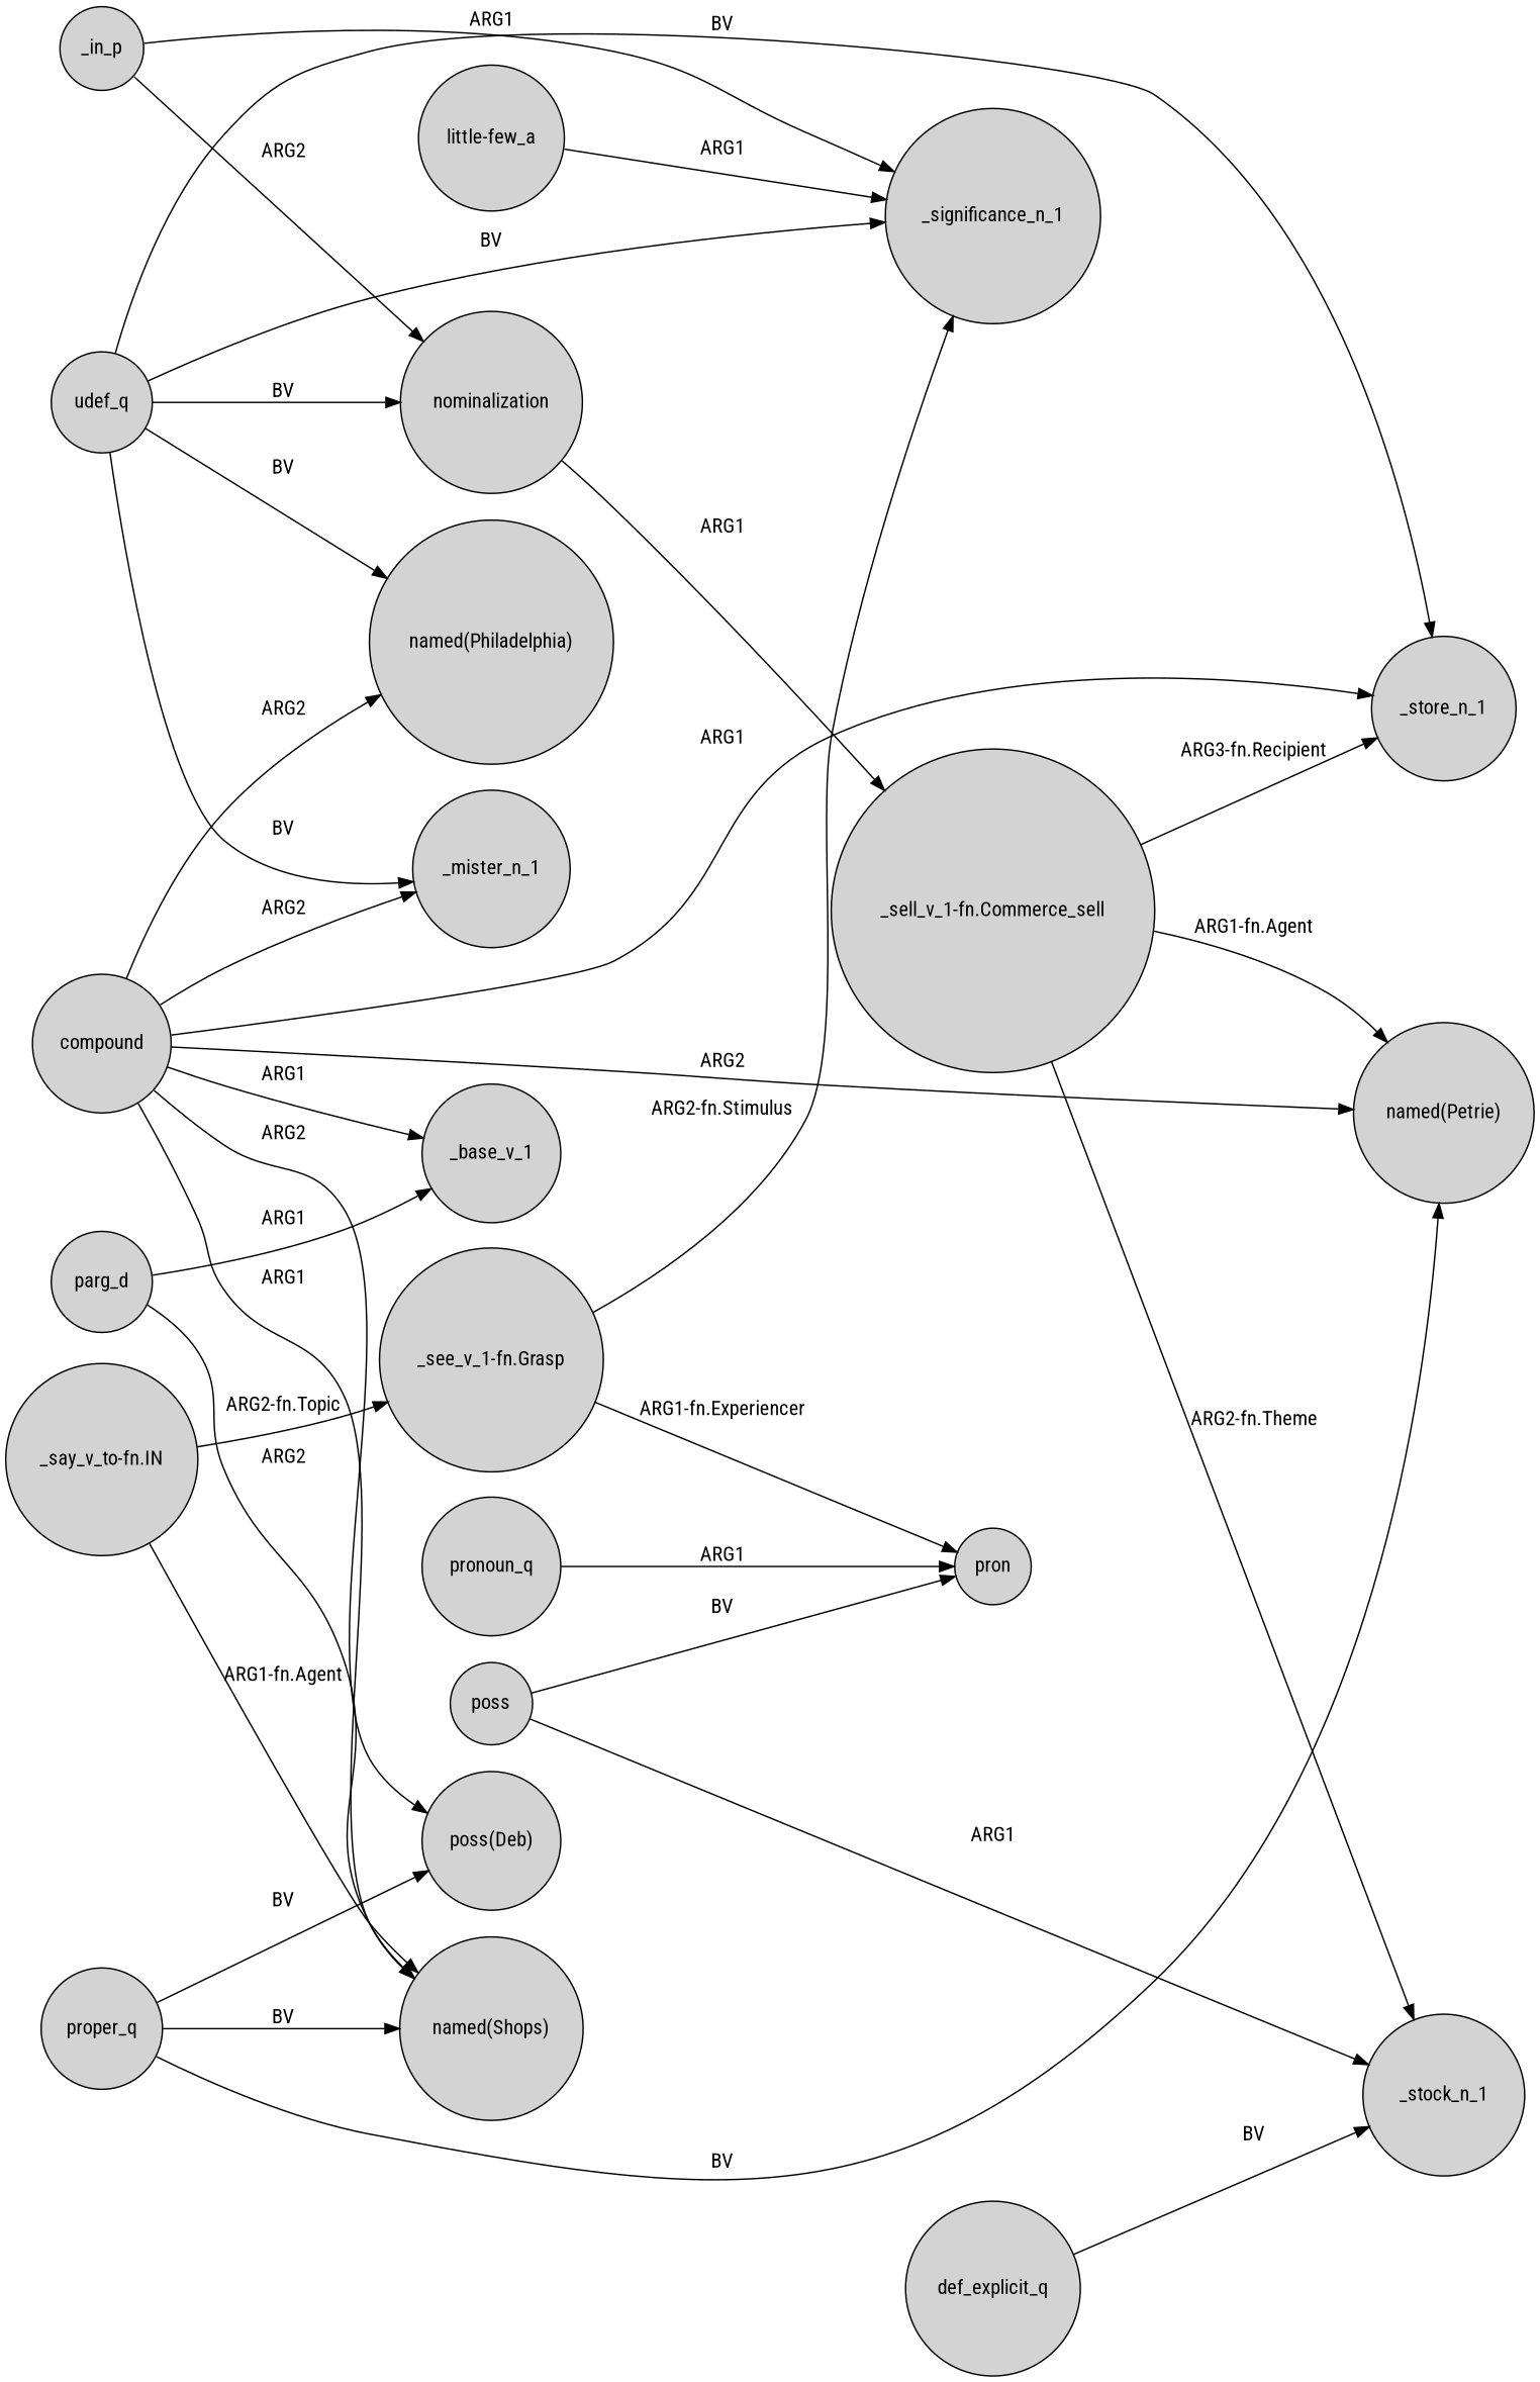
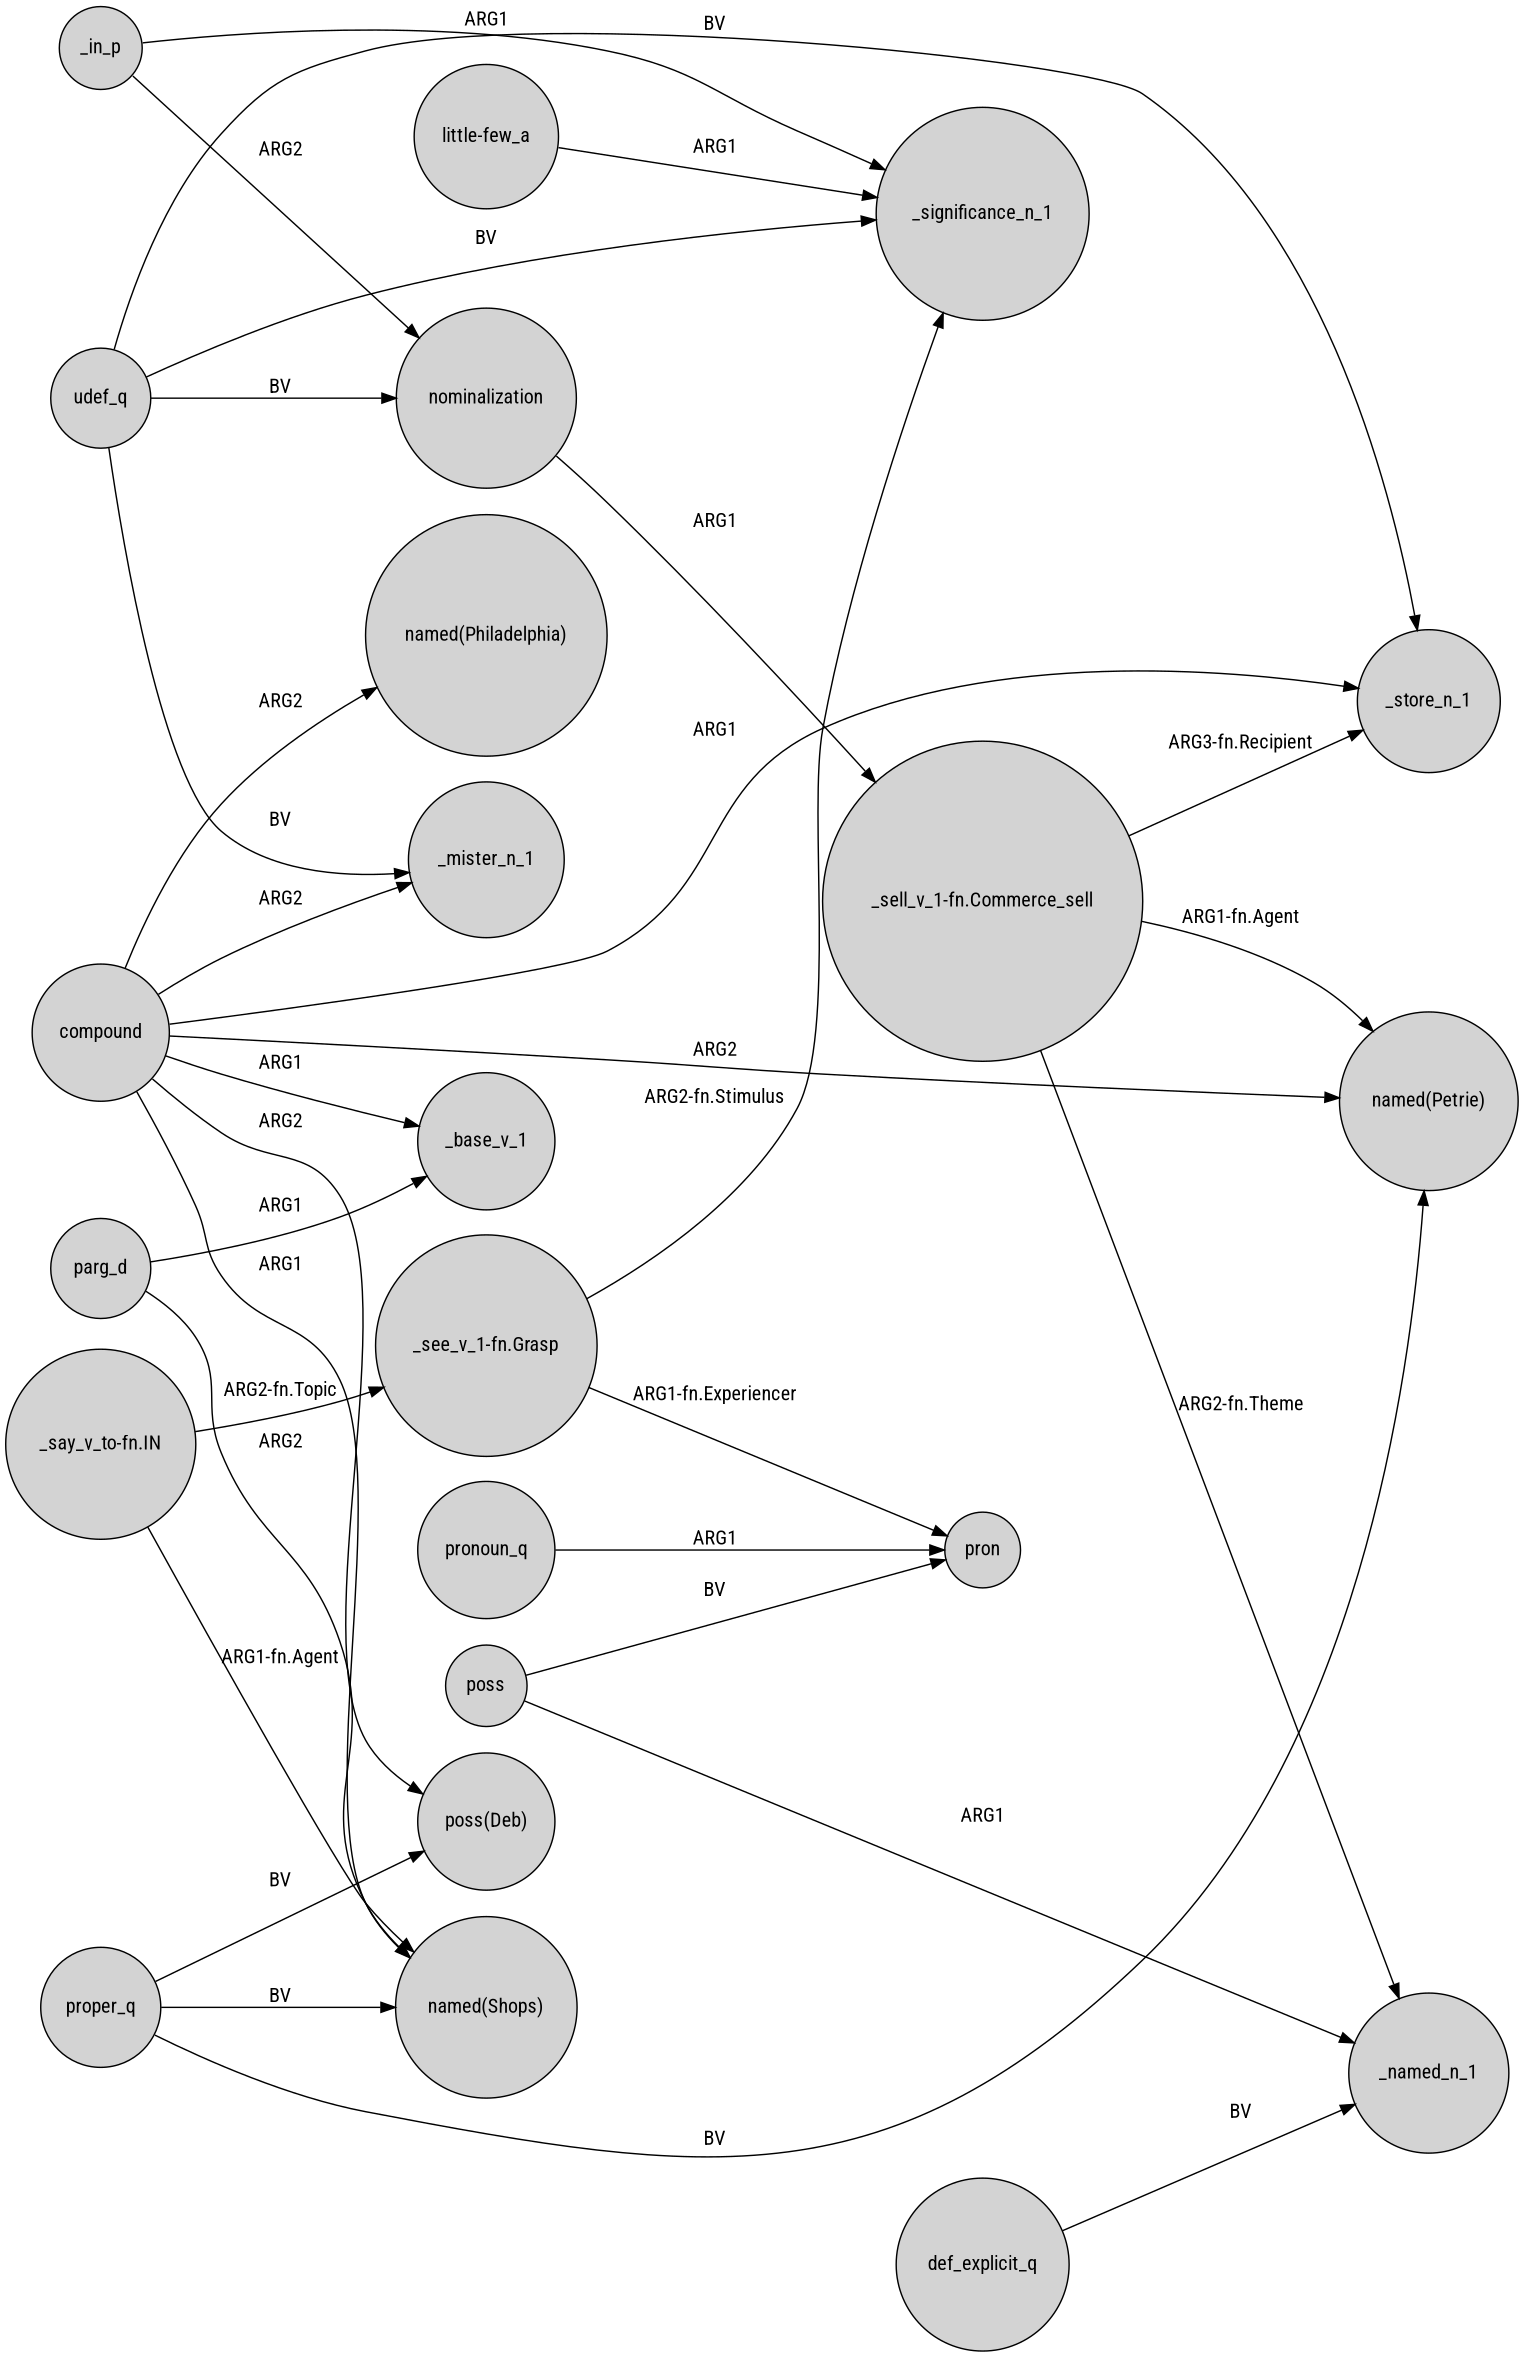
  digraph {
    fontname="Roboto Condensed"
    rankdir=LR
    node [fontname="Roboto Condensed" shape=circle style=filled]
    edge [fontname="Roboto Condensed"]
    udef_q
    _significance_n_1
    _store_n_1
    _mister_n_1
    "named(Philadelphia)"
    nominalization
    "_sell_v_1-fn.Commerce_sell"
    poss
    pron
-   _stock_n_1
+   _stock_n_1 [label=_named_n_1]
    compound
    n12 [label="poss(Deb)"]
    _base_v_1
    "named(Shops)"
    "named(Petrie)"
    proper_q
    _in_p
    "little-few_a"
    "_say_v_to-fn.IN"
    "_see_v_1-fn.Grasp"
    def_explicit_q
    pronoun_q
    parg_d
    udef_q -> _significance_n_1 [label=BV]
    udef_q -> _store_n_1 [label=BV]
    udef_q -> _mister_n_1 [label=BV]
-   udef_q -> "named(Philadelphia)" [label=BV]
    udef_q -> nominalization [label=BV]
    nominalization -> "_sell_v_1-fn.Commerce_sell" [label=ARG1]
    "_sell_v_1-fn.Commerce_sell" -> _store_n_1 [label="ARG3-fn.Recipient"]
    "_sell_v_1-fn.Commerce_sell" -> _stock_n_1 [label="ARG2-fn.Theme"]
    "_sell_v_1-fn.Commerce_sell" -> "named(Petrie)" [label="ARG1-fn.Agent"]
    poss -> pron [label=BV]
    poss -> _stock_n_1 [label=ARG1]
    compound -> _store_n_1 [label=ARG1]
    compound -> _mister_n_1 [label=ARG2]
    compound -> "named(Philadelphia)" [label=ARG2]
    compound -> n12 [label=ARG2]
    compound -> _base_v_1 [label=ARG1]
    compound -> "named(Shops)" [label=ARG1]
    compound -> "named(Petrie)" [label=ARG2]
    proper_q -> n12 [label=BV]
    proper_q -> "named(Shops)" [label=BV]
    proper_q -> "named(Petrie)" [label=BV]
    _in_p -> _significance_n_1 [label=ARG1]
    _in_p -> nominalization [label=ARG2]
    "little-few_a" -> _significance_n_1 [label=ARG1]
    "_say_v_to-fn.IN" -> "named(Shops)" [label="ARG1-fn.Agent"]
    "_say_v_to-fn.IN" -> "_see_v_1-fn.Grasp" [label="ARG2-fn.Topic"]
    "_see_v_1-fn.Grasp" -> _significance_n_1 [label="ARG2-fn.Stimulus"]
    "_see_v_1-fn.Grasp" -> pron [label="ARG1-fn.Experiencer"]
    def_explicit_q -> _stock_n_1 [label=BV]
    pronoun_q -> pron [label=ARG1]
    parg_d -> _base_v_1 [label=ARG1]
    parg_d -> "named(Shops)" [label=ARG2]
  }
